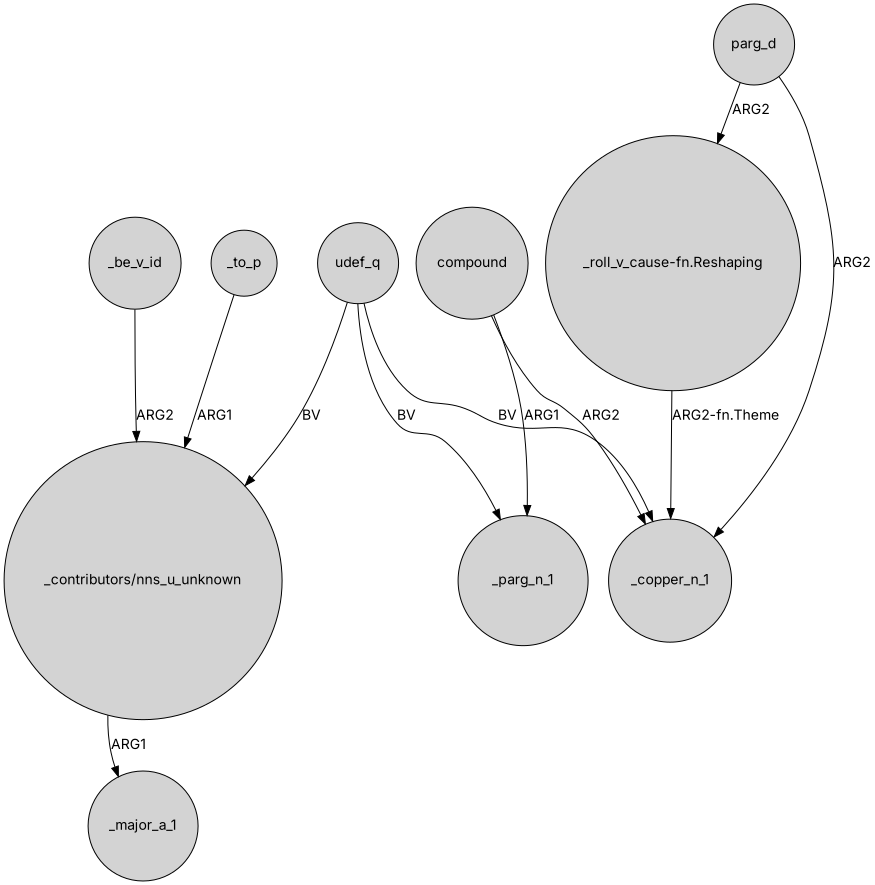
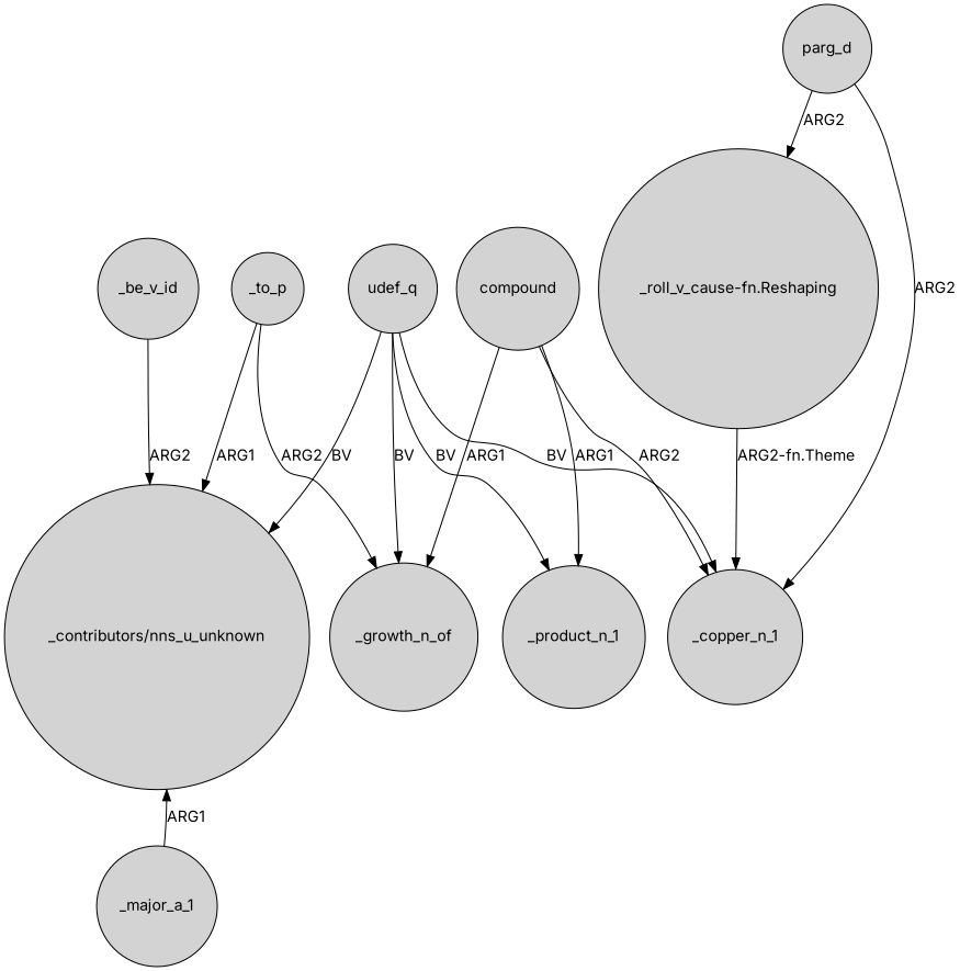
  digraph {
    fontname=Inter
    node [fontname=Inter shape=circle style=filled]
    edge [fontname=Inter]
    "_roll_v_cause-fn.Reshaping"
    _copper_n_1
    _to_p
    "_contributors/nns_u_unknown"
+   _growth_n_of
    udef_q
-   _product_n_1 [label=_parg_n_1]
+   _product_n_1
    compound
    parg_d
    _be_v_id
    _major_a_1
    "_roll_v_cause-fn.Reshaping" -> _copper_n_1 [label="ARG2-fn.Theme"]
    _to_p -> "_contributors/nns_u_unknown" [label=ARG1]
+   _to_p -> _growth_n_of [label=ARG2]
    udef_q -> _copper_n_1 [label=BV]
    udef_q -> "_contributors/nns_u_unknown" [label=BV]
+   udef_q -> _growth_n_of [label=BV]
    udef_q -> _product_n_1 [label=BV]
    compound -> _copper_n_1 [label=ARG2]
+   compound -> _growth_n_of [label=ARG1]
    compound -> _product_n_1 [label=ARG1]
    parg_d -> "_roll_v_cause-fn.Reshaping" [label=ARG2]
    parg_d -> _copper_n_1 [label=ARG2]
    _be_v_id -> "_contributors/nns_u_unknown" [label=ARG2]
-   "_contributors/nns_u_unknown" -> _major_a_1 [label=ARG1]
+   _major_a_1 -> "_contributors/nns_u_unknown" [label=ARG1]
  }
